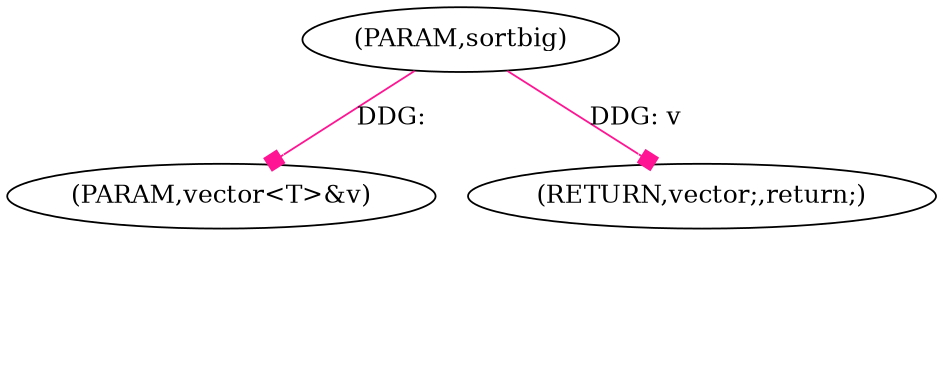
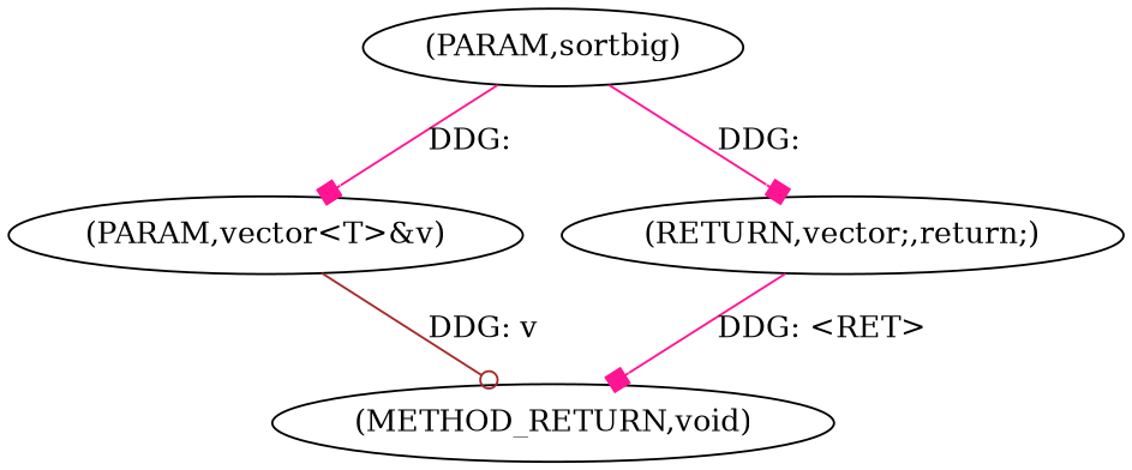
  digraph {
    edge [arrowhead=box color=deeppink]
    n1 [label="(PARAM,sortbig)"]
    n2 [label="(PARAM,vector<T>&v)"]
    n3 [label="(RETURN,vector;,return;)"]
+   n4 [label="(METHOD_RETURN,void)"]
    n1 -> n2 [label="DDG: "]
-   n1 -> n3 [label="DDG: v"]
+   n1 -> n3 [label="DDG: "]
+   n2 -> n4 [arrowhead=odot color=brown label="DDG: v"]
+   n3 -> n4 [label="DDG: <RET>"]
  }
